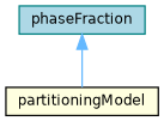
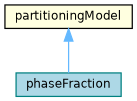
  digraph {
    node [fontname=Helvetica fontsize=10 shape=box style=filled]
    n1 [color=teal fillcolor=lightblue fontcolor=black height=0.2 label=phaseFraction width=0.4]
    n2 [color=black fillcolor=lightyellow height=0.2 label=partitioningModel width=0.4]
-   n1 -> n2 [color=steelblue1 dir=back fontname=Helvetica fontsize=10 labelfontname=Helvetica labelfontsize=10 style=solid]
+   n2 -> n1 [color=steelblue1 dir=back fontname=Helvetica fontsize=10 labelfontname=Helvetica labelfontsize=10 style=solid]
  }
